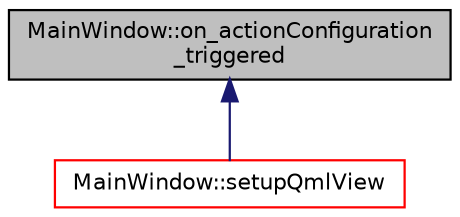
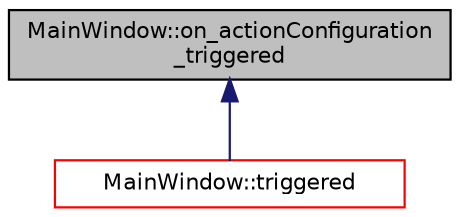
  digraph {
    rankdir=TB
    node [fontname=Helvetica fontsize=10 shape=record style=filled]
    n1 [color=black fillcolor=grey75 fontcolor=black height=0.2 label="MainWindow::on_actionConfiguration\l_triggered" width=0.4]
-   n2 [color=red fillcolor=white height=0.2 label="MainWindow::setupQmlView" width=0.4]
+   n2 [color=red fillcolor=white height=0.2 label="MainWindow::triggered" width=0.4]
    n1 -> n2 [color=midnightblue dir=back fontname=Helvetica fontsize=10 labelfontname=Helvetica labelfontsize=10 style=solid]
  }
